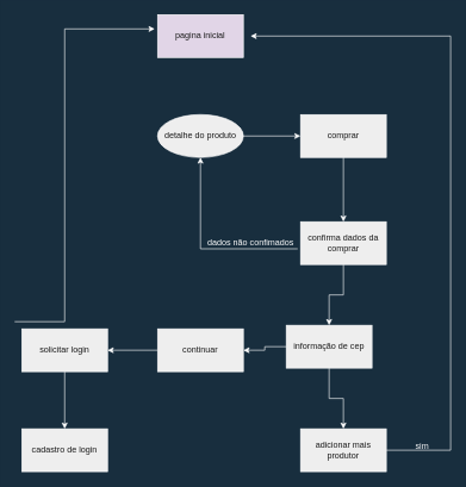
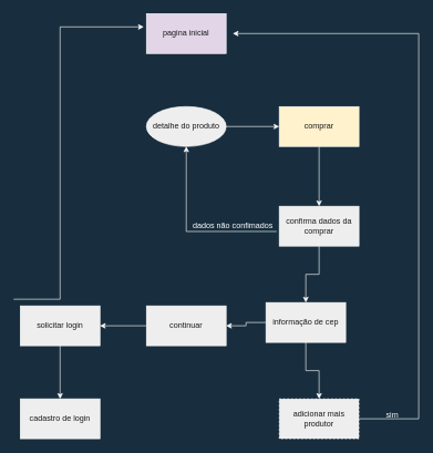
  <mxCell id="0" />
  <mxCell id="1" parent="0" />
  <mxCell id="2" value="" style="edgeStyle=orthogonalEdgeStyle;rounded=0;orthogonalLoop=1;jettySize=auto;html=1;labelBackgroundColor=#182E3E;strokeColor=#FFFFFF;fontColor=#FFFFFF;" edge="1" parent="1"><mxGeometry relative="1" as="geometry"><mxPoint x="20" y="450" as="sourcePoint" /><mxPoint x="216" y="40" as="targetPoint" /><Array as="points"><mxPoint y="450" x="90" /><mxPoint y="40" x="90" /></Array></mxGeometry></mxCell>
  <mxCell id="3" value="pagina inicial" style="rounded=0;whiteSpace=wrap;html=1;fillColor=#e1d5e7;strokeColor=#FFFFFF;fontColor=#1A1A1A;" vertex="1" parent="1"><mxGeometry x="220" y="20" width="120" height="60" as="geometry" /></mxCell>
  <mxCell id="4" value="" style="edgeStyle=orthogonalEdgeStyle;rounded=0;orthogonalLoop=1;jettySize=auto;html=1;labelBackgroundColor=#182E3E;strokeColor=#FFFFFF;fontColor=#FFFFFF;" edge="1" parent="1" source="5" target="7"><mxGeometry relative="1" as="geometry" /></mxCell>
  <mxCell id="5" value="detalhe do produto" style="ellipse;whiteSpace=wrap;html=1;fillColor=#EEEEEE;strokeColor=#FFFFFF;fontColor=#1A1A1A;" vertex="1" parent="1"><mxGeometry x="220" y="160" width="120" height="60" as="geometry" /></mxCell>
  <mxCell id="6" value="" style="edgeStyle=orthogonalEdgeStyle;rounded=0;orthogonalLoop=1;jettySize=auto;html=1;labelBackgroundColor=#182E3E;strokeColor=#FFFFFF;fontColor=#FFFFFF;" edge="1" parent="1" source="7" target="9"><mxGeometry relative="1" as="geometry" /></mxCell>
- <mxCell id="7" value="comprar" style="whiteSpace=wrap;html=1;rounded=0;fillColor=#EEEEEE;strokeColor=#FFFFFF;fontColor=#1A1A1A;" vertex="1" parent="1"><mxGeometry x="420" y="160" width="120" height="60" as="geometry" /></mxCell>
+ <mxCell id="7" value="comprar" style="whiteSpace=wrap;html=1;rounded=0;fillColor=#fff2cc;strokeColor=#FFFFFF;fontColor=#1A1A1A;" vertex="1" parent="1"><mxGeometry x="420" y="160" width="120" height="60" as="geometry" /></mxCell>
  <mxCell id="8" value="" style="edgeStyle=orthogonalEdgeStyle;rounded=0;orthogonalLoop=1;jettySize=auto;html=1;fontColor=#FFFFFF;strokeColor=#FFFFFF;" edge="1" parent="1" source="9" target="14"><mxGeometry relative="1" as="geometry" /></mxCell>
  <mxCell id="9" value="confirma dados da comprar" style="whiteSpace=wrap;html=1;rounded=0;fillColor=#EEEEEE;strokeColor=#FFFFFF;fontColor=#1A1A1A;" vertex="1" parent="1"><mxGeometry x="420" y="310" width="120" height="60" as="geometry" /></mxCell>
  <mxCell id="10" value="" style="edgeStyle=orthogonalEdgeStyle;rounded=0;orthogonalLoop=1;jettySize=auto;html=1;exitX=-0.033;exitY=0.633;exitDx=0;exitDy=0;exitPerimeter=0;labelBackgroundColor=#182E3E;strokeColor=#FFFFFF;fontColor=#FFFFFF;" edge="1" parent="1" source="9" target="5"><mxGeometry relative="1" as="geometry"><mxPoint x="400" y="330" as="sourcePoint" /><mxPoint x="390" y="290" as="targetPoint" /><Array as="points"><mxPoint x="280" y="348" /></Array></mxGeometry></mxCell>
  <mxCell id="11" value="&lt;font color=&quot;#ffffff&quot;&gt;dados não confimados&lt;/font&gt;" style="text;html=1;align=center;verticalAlign=middle;resizable=0;points=[];autosize=1;strokeColor=none;fillColor=none;fontColor=#1A1A1A;" vertex="1" parent="1"><mxGeometry x="280" y="325" width="140" height="30" as="geometry" /></mxCell>
  <mxCell id="12" value="" style="edgeStyle=orthogonalEdgeStyle;rounded=0;orthogonalLoop=1;jettySize=auto;html=1;fontColor=#FFFFFF;strokeColor=#FFFFFF;" edge="1" parent="1" source="14" target="16"><mxGeometry relative="1" as="geometry" /></mxCell>
  <mxCell id="13" value="" style="edgeStyle=orthogonalEdgeStyle;rounded=0;orthogonalLoop=1;jettySize=auto;html=1;fontColor=#FFFFFF;strokeColor=#FFFFFF;" edge="1" parent="1" source="14" target="20"><mxGeometry relative="1" as="geometry" /></mxCell>
  <mxCell id="14" value="informação de cep" style="whiteSpace=wrap;html=1;fillColor=#EEEEEE;strokeColor=#FFFFFF;fontColor=#1A1A1A;rounded=0;" vertex="1" parent="1"><mxGeometry x="400" y="455" width="120" height="60" as="geometry" /></mxCell>
  <mxCell id="15" value="" style="edgeStyle=orthogonalEdgeStyle;rounded=0;orthogonalLoop=1;jettySize=auto;html=1;fontColor=#FFFFFF;strokeColor=#FFFFFF;" edge="1" parent="1" source="16" target="18"><mxGeometry relative="1" as="geometry" /></mxCell>
  <mxCell id="16" value="continuar" style="whiteSpace=wrap;html=1;fillColor=#EEEEEE;strokeColor=#FFFFFF;fontColor=#1A1A1A;rounded=0;" vertex="1" parent="1"><mxGeometry x="220" y="460" width="120" height="60" as="geometry" /></mxCell>
  <mxCell id="17" value="" style="edgeStyle=orthogonalEdgeStyle;rounded=0;orthogonalLoop=1;jettySize=auto;html=1;fontColor=#FFFFFF;strokeColor=#FFFFFF;" edge="1" parent="1" source="18" target="22"><mxGeometry relative="1" as="geometry" /></mxCell>
  <mxCell id="18" value="solicitar login" style="whiteSpace=wrap;html=1;fillColor=#EEEEEE;strokeColor=#FFFFFF;fontColor=#1A1A1A;rounded=0;" vertex="1" parent="1"><mxGeometry x="30" y="460" width="120" height="60" as="geometry" /></mxCell>
  <mxCell id="19" style="edgeStyle=orthogonalEdgeStyle;rounded=0;orthogonalLoop=1;jettySize=auto;html=1;fontColor=#FFFFFF;strokeColor=#FFFFFF;" edge="1" parent="1" source="20"><mxGeometry relative="1" as="geometry"><mxPoint x="350" y="50" as="targetPoint" /><Array as="points"><mxPoint x="630" y="630" /><mxPoint x="630" y="50" /></Array></mxGeometry></mxCell>
- <mxCell id="20" value="adicionar mais produtor" style="whiteSpace=wrap;html=1;fillColor=#EEEEEE;strokeColor=#FFFFFF;fontColor=#1A1A1A;rounded=0;" vertex="1" parent="1"><mxGeometry x="420" y="600" width="120" height="60" as="geometry" /></mxCell>
+ <mxCell id="20" value="adicionar mais produtor" style="whiteSpace=wrap;html=1;fillColor=#EEEEEE;strokeColor=#FFFFFF;fontColor=#1A1A1A;rounded=0;dashed=1;" vertex="1" parent="1"><mxGeometry x="420" y="600" width="120" height="60" as="geometry" /></mxCell>
  <mxCell id="21" value="sim" style="text;html=1;align=center;verticalAlign=middle;resizable=0;points=[];autosize=1;strokeColor=none;fillColor=none;fontColor=#FFFFFF;" vertex="1" parent="1"><mxGeometry x="570" y="610" width="40" height="30" as="geometry" /></mxCell>
  <mxCell id="22" value="cadastro de login" style="whiteSpace=wrap;html=1;fillColor=#EEEEEE;strokeColor=#FFFFFF;fontColor=#1A1A1A;rounded=0;" vertex="1" parent="1"><mxGeometry x="30" y="600" width="120" height="60" as="geometry" /></mxCell>
